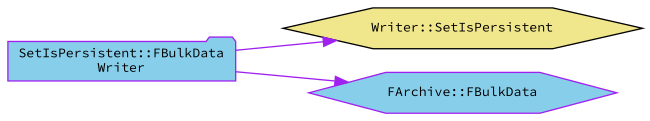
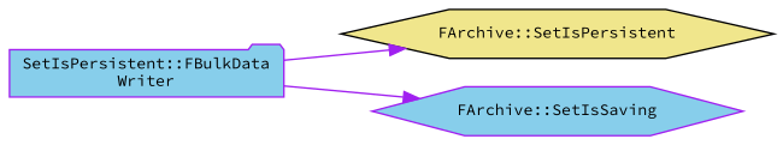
  digraph {
    fontname="Source Code Pro"
    rankdir=LR
    node [color=purple fillcolor=skyblue fontname="Source Code Pro" fontsize=10 shape=hexagon style=filled]
    edge [color=purple fontname="Source Code Pro" fontsize=10 labelfontname=Helvetica labelfontsize=10 style=solid]
    n1 [fontcolor=black height=0.2 label="SetIsPersistent::FBulkData\lWriter" shape=folder width=0.4]
-   n2 [color=black fillcolor=khaki height=0.2 label="Writer::SetIsPersistent" width=0.4]
-   n3 [height=0.2 label="FArchive::FBulkData" width=0.4]
+   n2 [color=black fillcolor=khaki height=0.2 label="FArchive::SetIsPersistent" width=0.4]
+   n3 [height=0.2 label="FArchive::SetIsSaving" width=0.4]
    n1 -> n2
    n1 -> n3
  }
